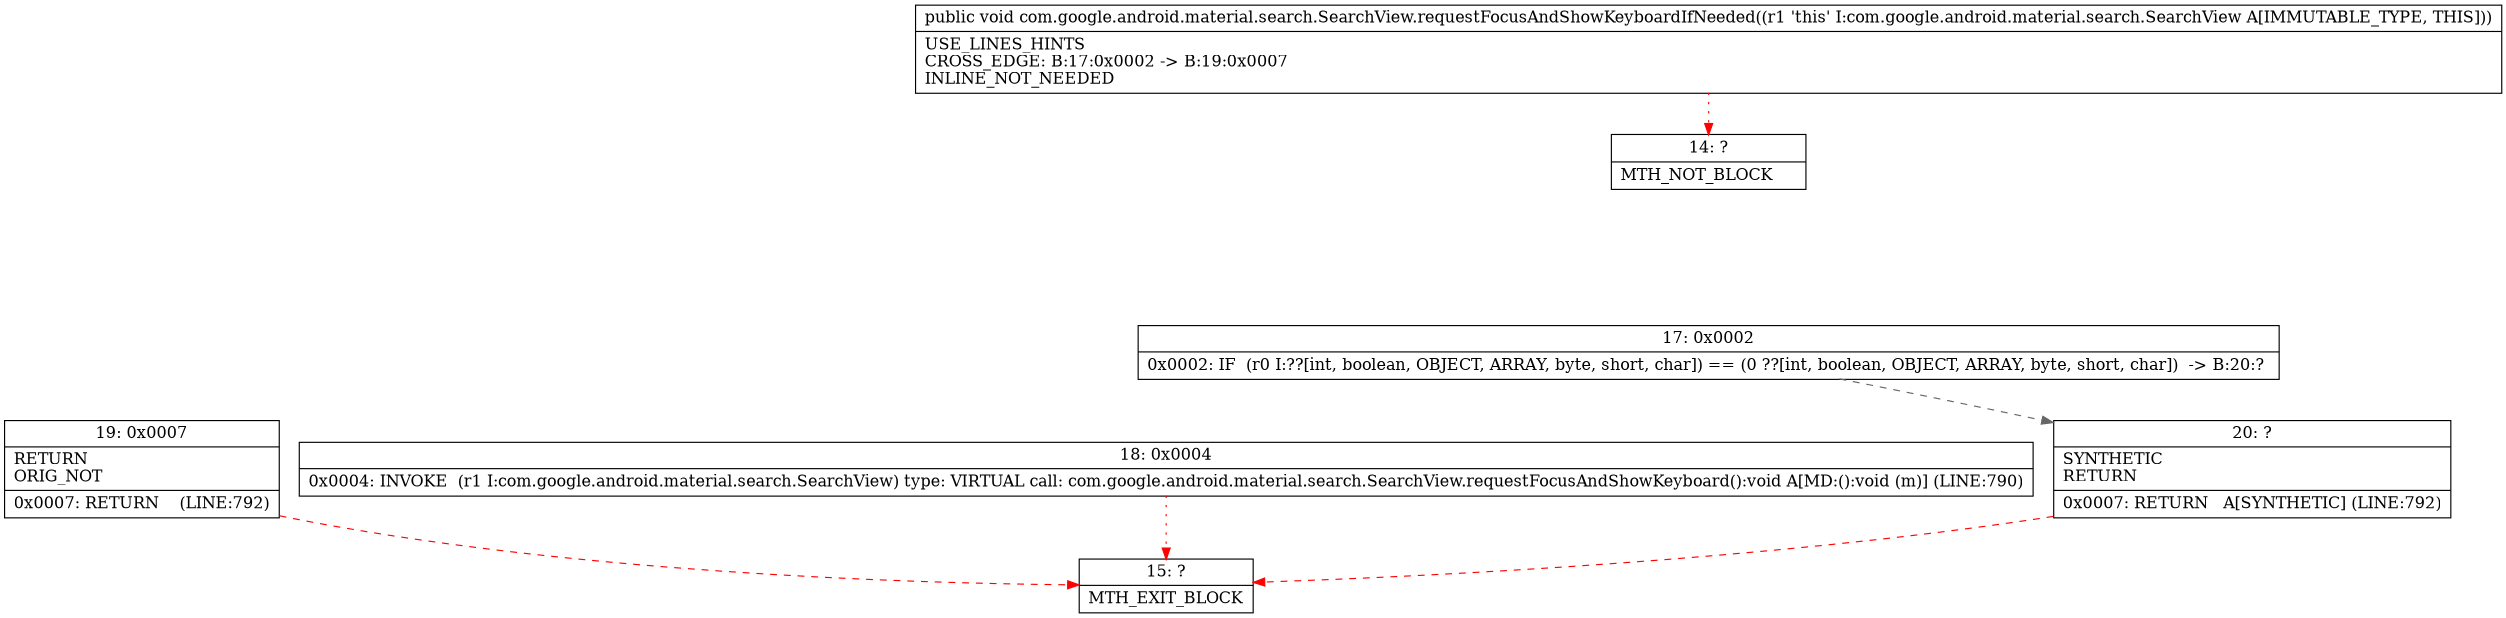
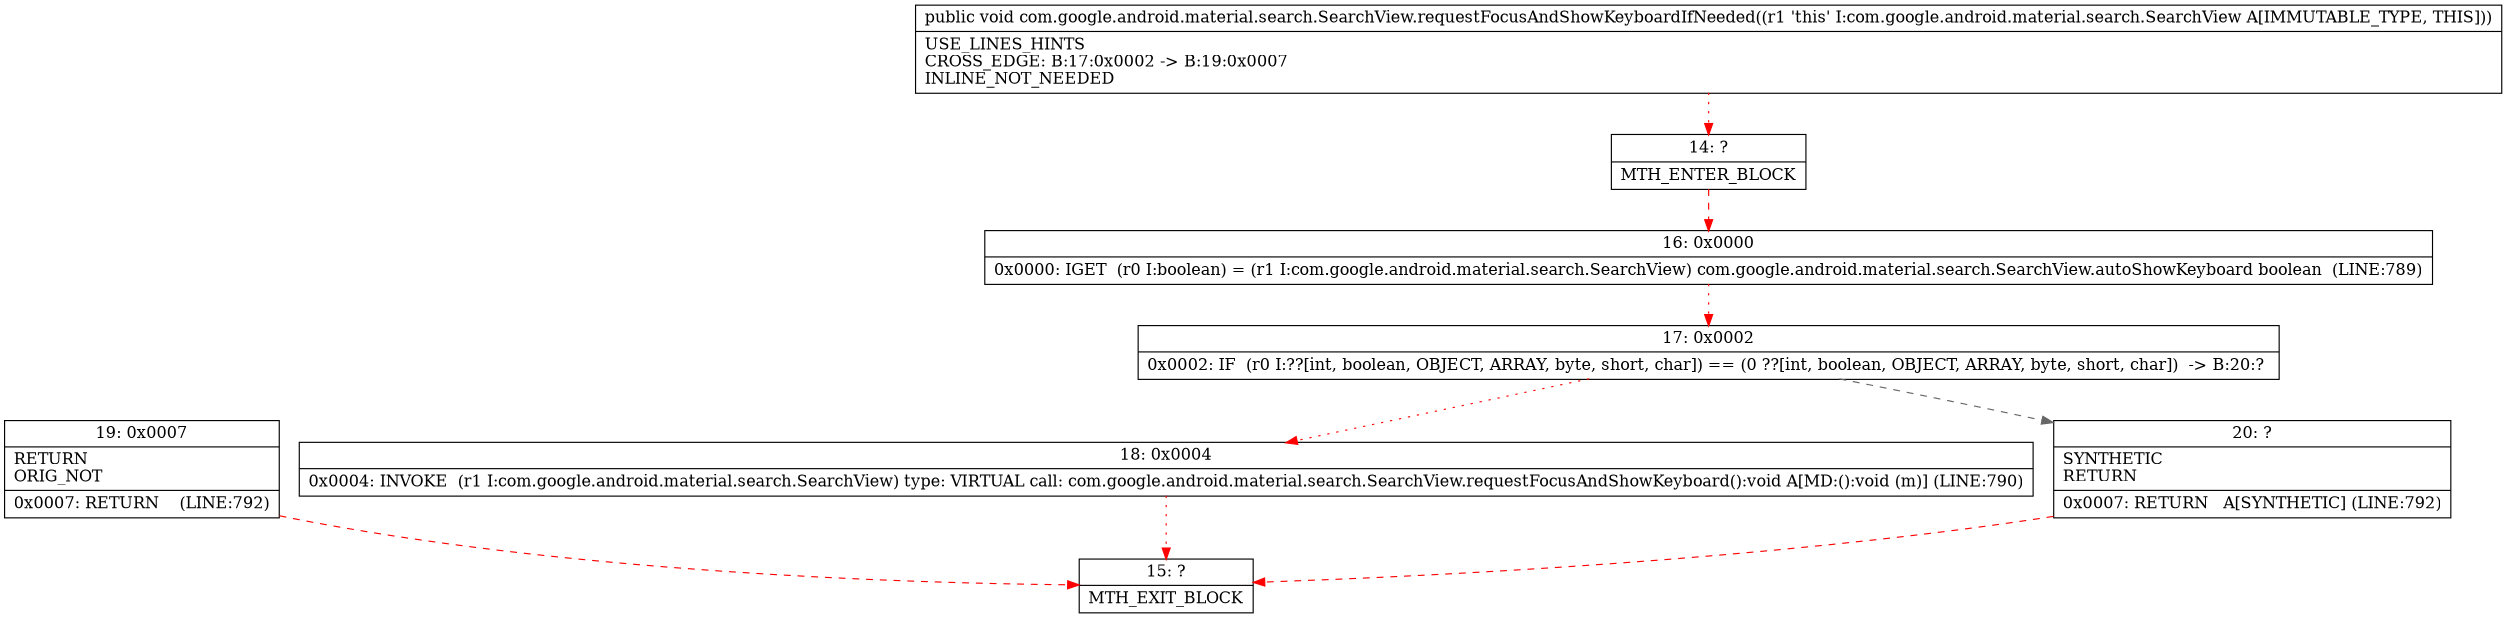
  digraph {
    node [shape=record]
    edge [color=red style=dashed]
-   n1 [label="{14\:\ ?|MTH_NOT_BLOCK\l}"]
+   n1 [label="{14\:\ ?|MTH_ENTER_BLOCK\l}"]
+   n2 [label="{16\:\ 0x0000|0x0000: IGET  (r0 I:boolean) = (r1 I:com.google.android.material.search.SearchView) com.google.android.material.search.SearchView.autoShowKeyboard boolean  (LINE:789)\l}"]
    n3 [label="{17\:\ 0x0002|0x0002: IF  (r0 I:??[int, boolean, OBJECT, ARRAY, byte, short, char]) == (0 ??[int, boolean, OBJECT, ARRAY, byte, short, char])  \-\> B:20:? \l}"]
    n4 [label="{18\:\ 0x0004|0x0004: INVOKE  (r1 I:com.google.android.material.search.SearchView) type: VIRTUAL call: com.google.android.material.search.SearchView.requestFocusAndShowKeyboard():void A[MD:():void (m)] (LINE:790)\l}"]
    n5 [label="{20\:\ ?|SYNTHETIC\lRETURN\l|0x0007: RETURN   A[SYNTHETIC] (LINE:792)\l}"]
    n6 [label="{15\:\ ?|MTH_EXIT_BLOCK\l}"]
    n7 [label="{19\:\ 0x0007|RETURN\lORIG_NOT\l|0x0007: RETURN    (LINE:792)\l}"]
    n8 [label="{public void com.google.android.material.search.SearchView.requestFocusAndShowKeyboardIfNeeded((r1 'this' I:com.google.android.material.search.SearchView A[IMMUTABLE_TYPE, THIS]))  | USE_LINES_HINTS\lCROSS_EDGE: B:17:0x0002 \-\> B:19:0x0007\lINLINE_NOT_NEEDED\l}"]
+   n1 -> n2
+   n2 -> n3 [style=dotted]
+   n3 -> n4 [style=dotted]
    n3 -> n5 [color=gray40]
    n4 -> n6 [style=dotted]
    n5 -> n6
    n7 -> n6
    n8 -> n1 [style=dotted]
  }
